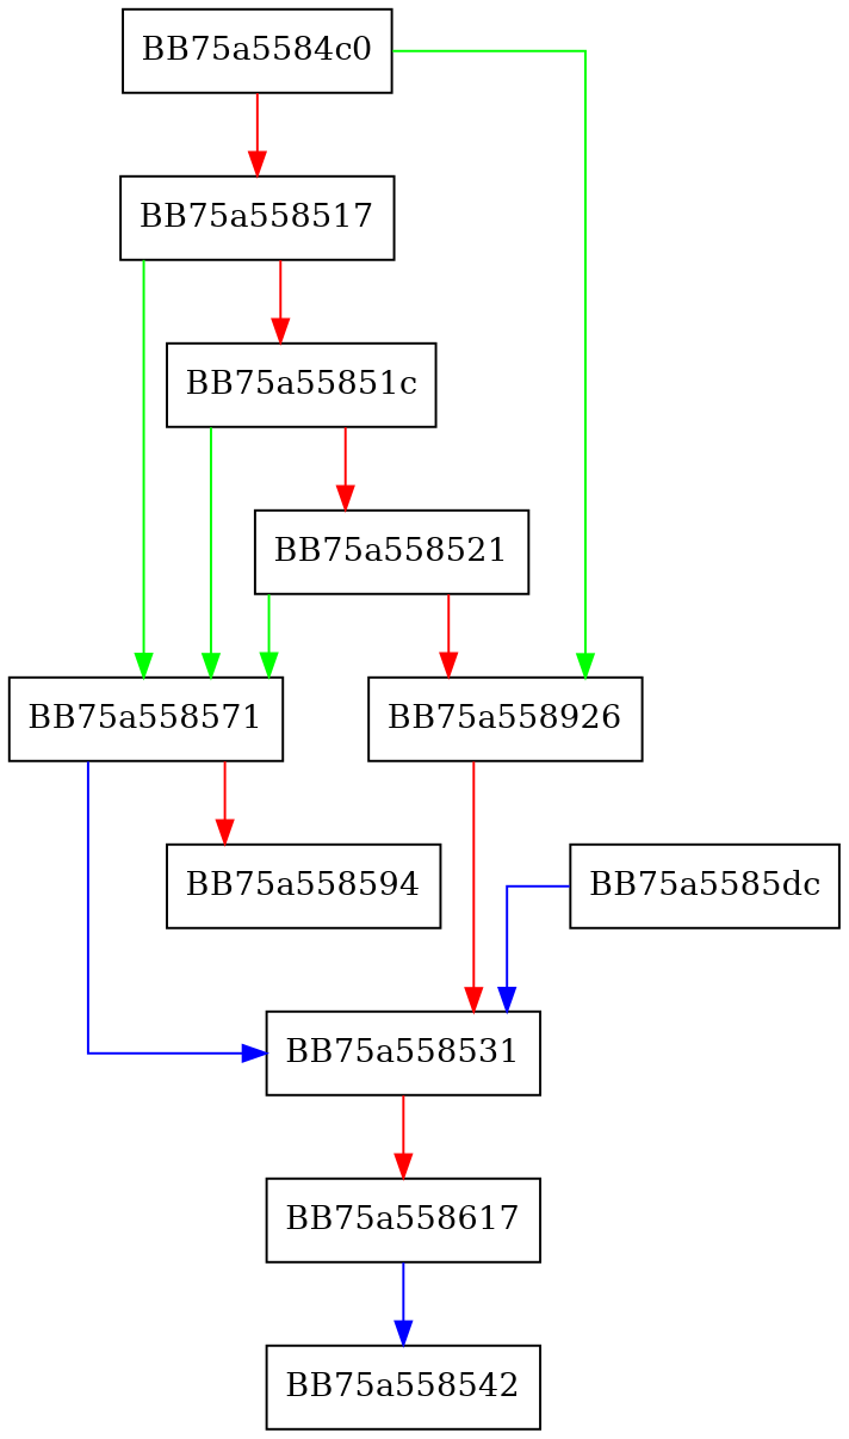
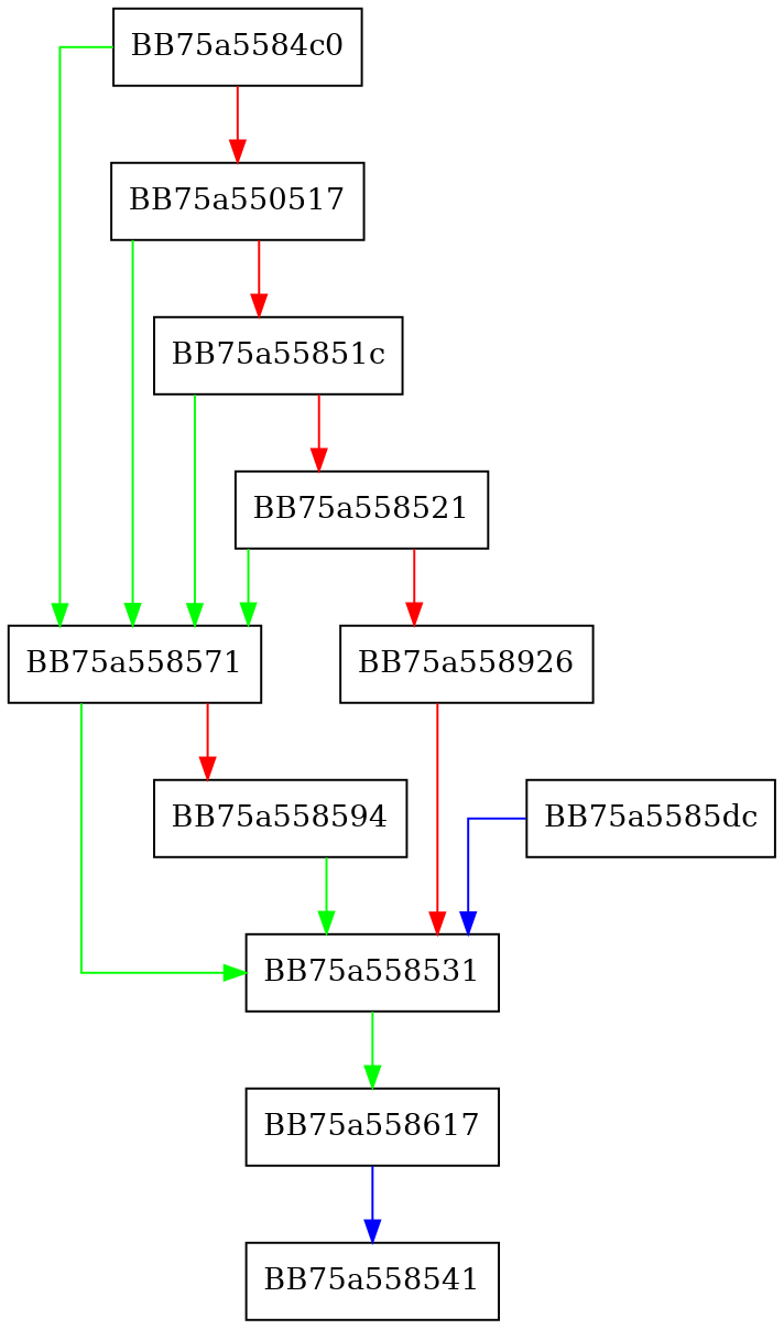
  digraph {
    splines=ortho
    node [shape=box]
    edge [color=green]
    BB75a5584c0
    BB75a558571
-   BB75a558517
+   BB75a558517 [label=BB75a550517]
    BB75a558531
    BB75a558594
    BB75a55851c
    BB75a558617
    BB75a558521
    n9 [label=BB75a558926]
-   BB75a558541 [label=BB75a558542]
+   BB75a558541
    BB75a5585dc
-   BB75a5584c0 -> n9
+   BB75a5584c0 -> BB75a558571
    BB75a5584c0 -> BB75a558517 [color=red]
-   BB75a558571 -> BB75a558531 [color=blue]
+   BB75a558571 -> BB75a558531
    BB75a558571 -> BB75a558594 [color=red]
    BB75a558517 -> BB75a558571
    BB75a558517 -> BB75a55851c [color=red]
-   BB75a558531 -> BB75a558617 [color=red]
+   BB75a558531 -> BB75a558617
+   BB75a558594 -> BB75a558531
    BB75a55851c -> BB75a558571
    BB75a55851c -> BB75a558521 [color=red]
    BB75a558617 -> BB75a558541 [color=blue]
    BB75a558521 -> BB75a558571
    BB75a558521 -> n9 [color=red]
    n9 -> BB75a558531 [color=red]
    BB75a5585dc -> BB75a558531 [color=blue]
  }
